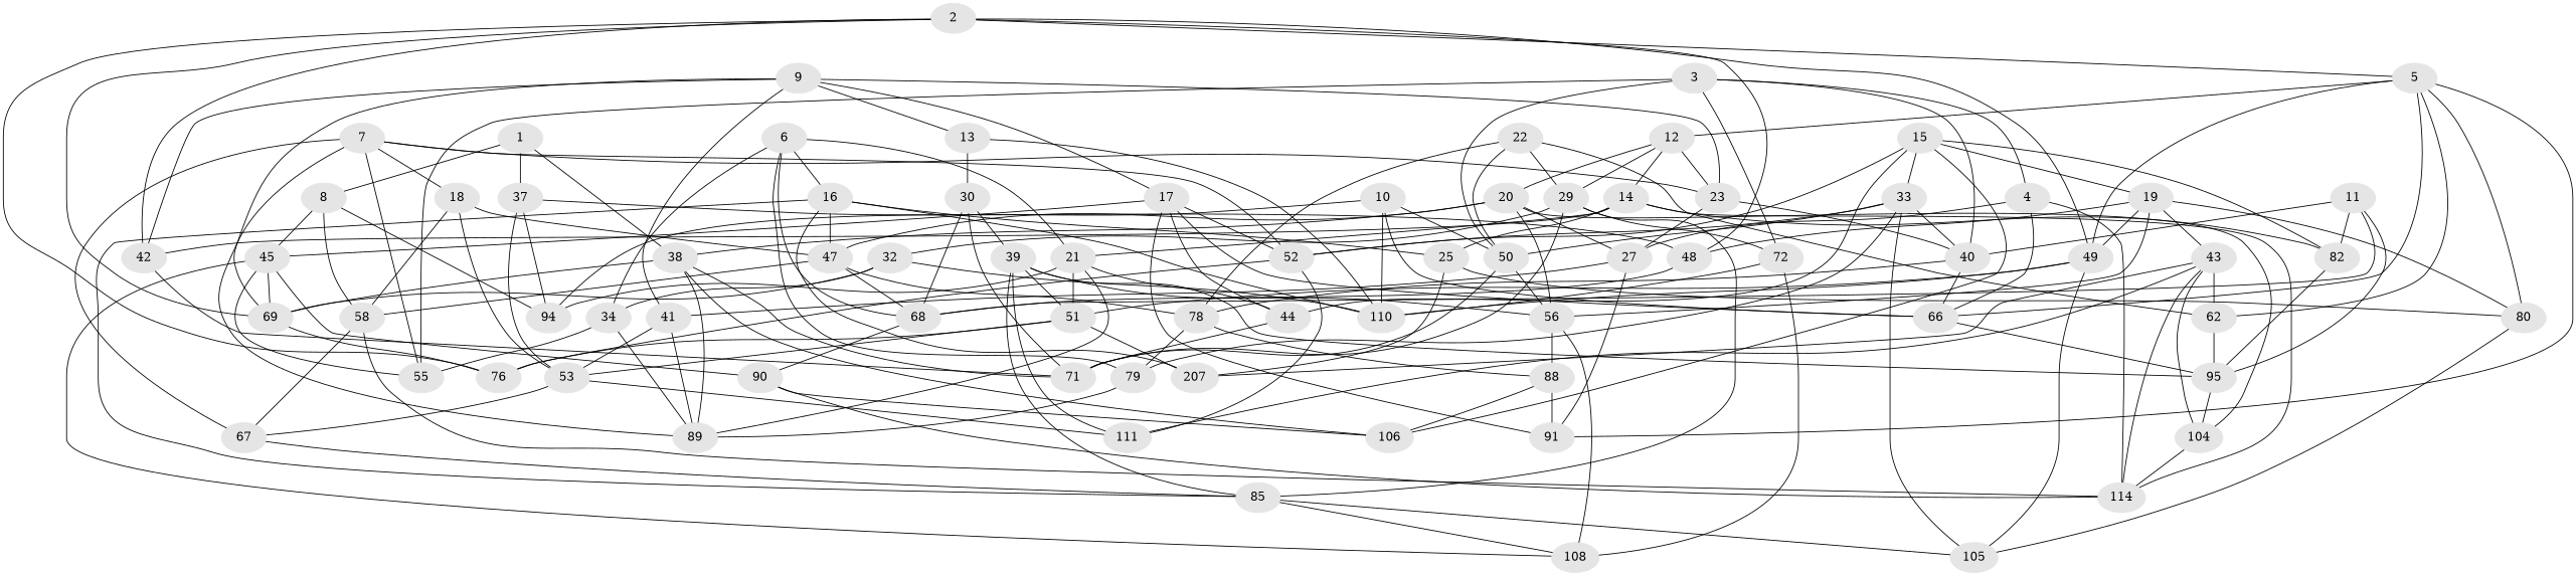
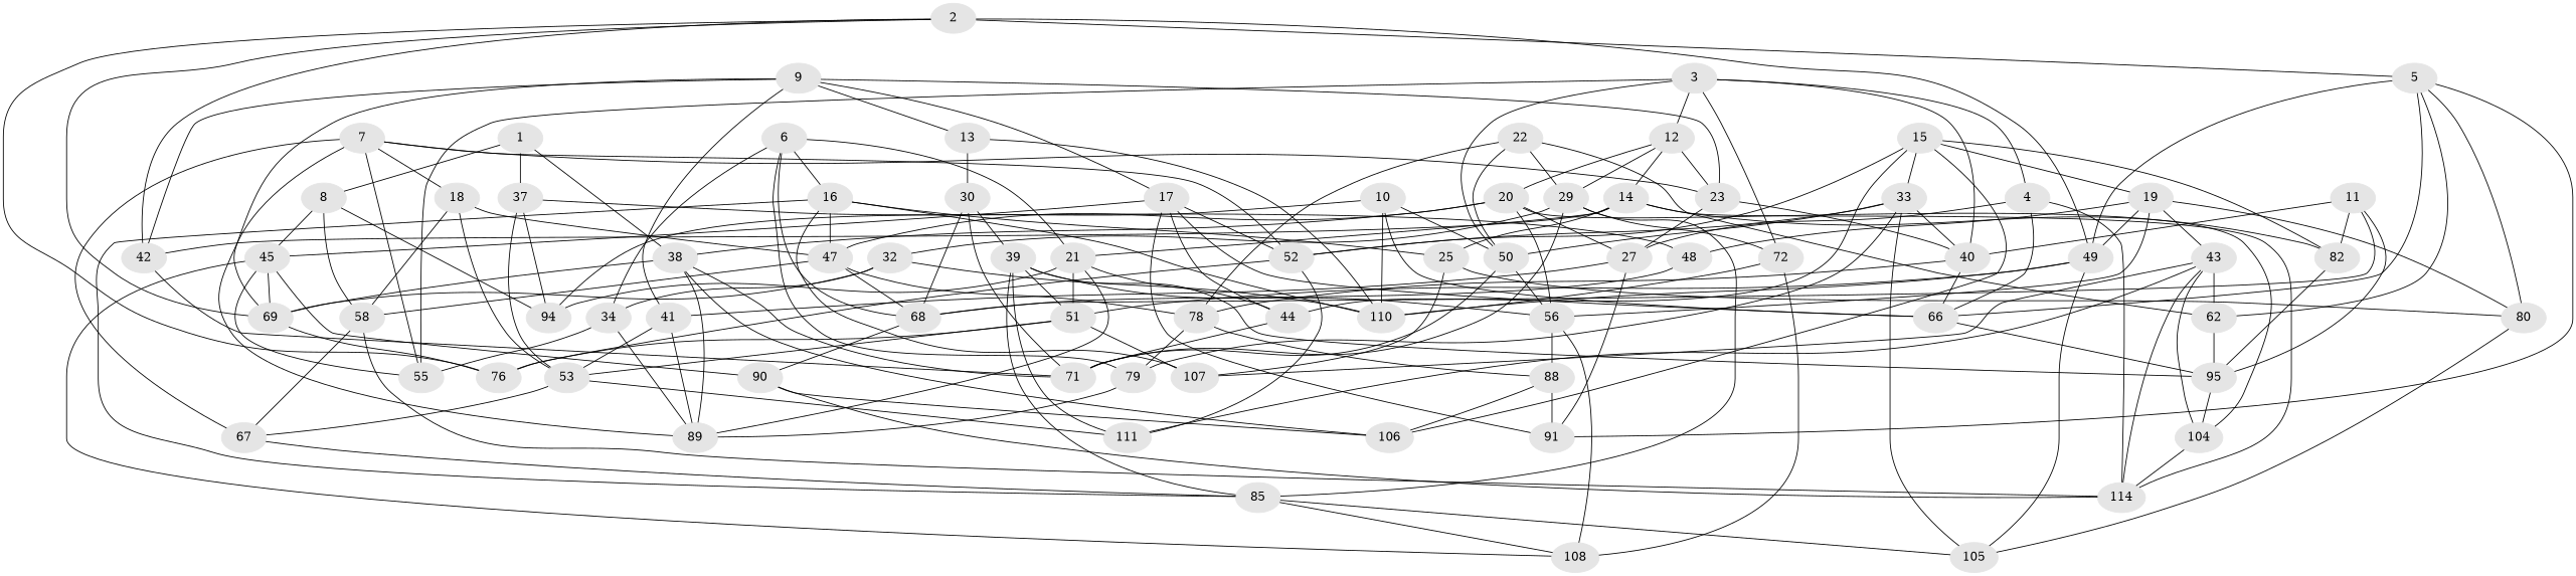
  graph {
    node [color=gray90 style=filled]
    1
    8
    37
    38 [super="+103"]
    45 [super="+101"]
    58 [super="+63"]
    94
    110 [super="+113"]
    13
    30
    48
    53 [super="+100"]
    69 [super="+75"]
    89 [super="+98"]
    106
    71 [super="+74"]
    2 [super="+86"]
    5 [super="+46"]
    42
    49 [super="+83"]
    76
    66 [super="+77"]
    62
    80
    91
    68 [super="+73"]
    51 [super="+54"]
    105
    3 [super="+57"]
    4
    12 [super="+28"]
    40 [super="+116"]
    50 [super="+112"]
    55
    72
    27 [super="+99"]
    114 [super="+117"]
    23 [super="+59"]
    14 [super="+109"]
    20 [super="+64"]
    29 [super="+31"]
    78 [super="+81"]
    56 [super="+61"]
    108
    41
    95 [super="+97"]
    6 [super="+70"]
    16 [super="+92"]
    21 [super="+24"]
    34
    79
    25
    47 [super="+60"]
    85 [super="+96"]
-   107 [label=207]
+   107
    44
    90
    7 [super="+115"]
    18
    52 [super="+102"]
    67
    111
    9 [super="+26"]
    17 [super="+84"]
    10
    11
    82
    104
    32
    39 [super="+65"]
    15 [super="+36"]
    19 [super="+87"]
    33 [super="+35"]
    43 [super="+93"]
    88
    22
    1 -- 8
    1 -- 37
    1 -- 38
    8 -- 45
    8 -- 58
    8 -- 94
    37 -- 94
    37 -- 48
    37 -- 53
    38 -- 69
    38 -- 89
    38 -- 106
    38 -- 71
    45 -- 69
    45 -- 55
    45 -- 108
    45 -- 90
    58 -- 114
    58 -- 67
    13 -- 110
    13 -- 30
    30 -- 71
    30 -- 68
    30 -- 39
    48 -- 68
    53 -- 67
    53 -- 111
    69 -- 76
-   2 -- 48
    2 -- 69
    2 -- 5
    2 -- 42
    2 -- 49
    2 -- 76
    5 -- 49
    5 -- 66
    5 -- 62
    5 -- 80
    5 -- 91
    42 -- 71
    49 -- 110
    49 -- 51
    49 -- 105
    66 -- 95
    62 -- 95
    80 -- 105
    68 -- 90
    51 -- 53
    51 -- 76
    51 -- 107
    3 -- 4
-   5 -- 12
+   3 -- 12
    3 -- 40
    3 -- 50
    3 -- 55
    3 -- 72
    4 -- 66
    4 -- 27
    4 -- 114
    12 -- 23 [weight=2]
    12 -- 14
    12 -- 20
    12 -- 29
    40 -- 66
    40 -- 78
    50 -- 71
    50 -- 56
    72 -- 110
    72 -- 108
    27 -- 91
    27 -- 41
    23 -- 40
    23 -- 27
    14 -- 42
    14 -- 114
    14 -- 21
    14 -- 25
    14 -- 82
    20 -- 38
    20 -- 27
    20 -- 56
    20 -- 47
    20 -- 104
    29 -- 71
    29 -- 72
    29 -- 85
    29 -- 32
    78 -- 79
    78 -- 88
    56 -- 108
    56 -- 88
    41 -- 53
    41 -- 89
    95 -- 104
    6 -- 68
    6 -- 16
    6 -- 21
    6 -- 34
    6 -- 79
    16 -- 110
    16 -- 25
    16 -- 47
    16 -- 85
    16 -- 107
    21 -- 94
    21 -- 89
    21 -- 51
    21 -- 44
    34 -- 89
    34 -- 55
    79 -- 89
    25 -- 80
    25 -- 107
    47 -- 58
    47 -- 68
    47 -- 78
    85 -- 105
    85 -- 108
    44 -- 71
    90 -- 106
    90 -- 114
    7 -- 89
    7 -- 55
    7 -- 23
    7 -- 18
    7 -- 52
    7 -- 67
    18 -- 58
    18 -- 53
    18 -- 47
    52 -- 76
    52 -- 111
    67 -- 85
    9 -- 13
    9 -- 69
    9 -- 42
    9 -- 23
    9 -- 41
    9 -- 17
    17 -- 45
    17 -- 66
    17 -- 91
    17 -- 44
    17 -- 52
    10 -- 94
    10 -- 110
    10 -- 66
    10 -- 50
    11 -- 68
    11 -- 40
    11 -- 95
    11 -- 82
    82 -- 95
    104 -- 114
    32 -- 110
    32 -- 69
    32 -- 34
    39 -- 51
    39 -- 56
    39 -- 95
    39 -- 85
    39 -- 111
    15 -- 106
    15 -- 44
    15 -- 52
    15 -- 82
    15 -- 19
    15 -- 33
    19 -- 48
    19 -- 49
    19 -- 80
    19 -- 56
    19 -- 43
    33 -- 105
    33 -- 40
    33 -- 50
    33 -- 79
    33 -- 52
    43 -- 62
    43 -- 114
    43 -- 107
    43 -- 111
    43 -- 104
    88 -- 106
    88 -- 91
    22 -- 62
    22 -- 50
    22 -- 29
    22 -- 78
  }
